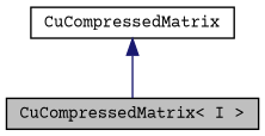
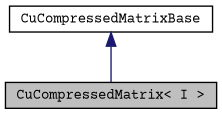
  digraph {
    fontname="Courier Prime"
    node [color=black fontname="Courier Prime" fontsize=10 shape=record style=filled]
    n1 [fillcolor=grey75 fontcolor=black height=0.2 label="CuCompressedMatrix\< I \>" width=0.4]
-   n2 [fillcolor=white height=0.2 label=CuCompressedMatrix width=0.4]
+   n2 [fillcolor=white height=0.2 label=CuCompressedMatrixBase width=0.4]
    n2 -> n1 [color=midnightblue dir=back fontname="Courier Prime" fontsize=10 labelfontname=Helvetica labelfontsize=10 style=solid]
  }
